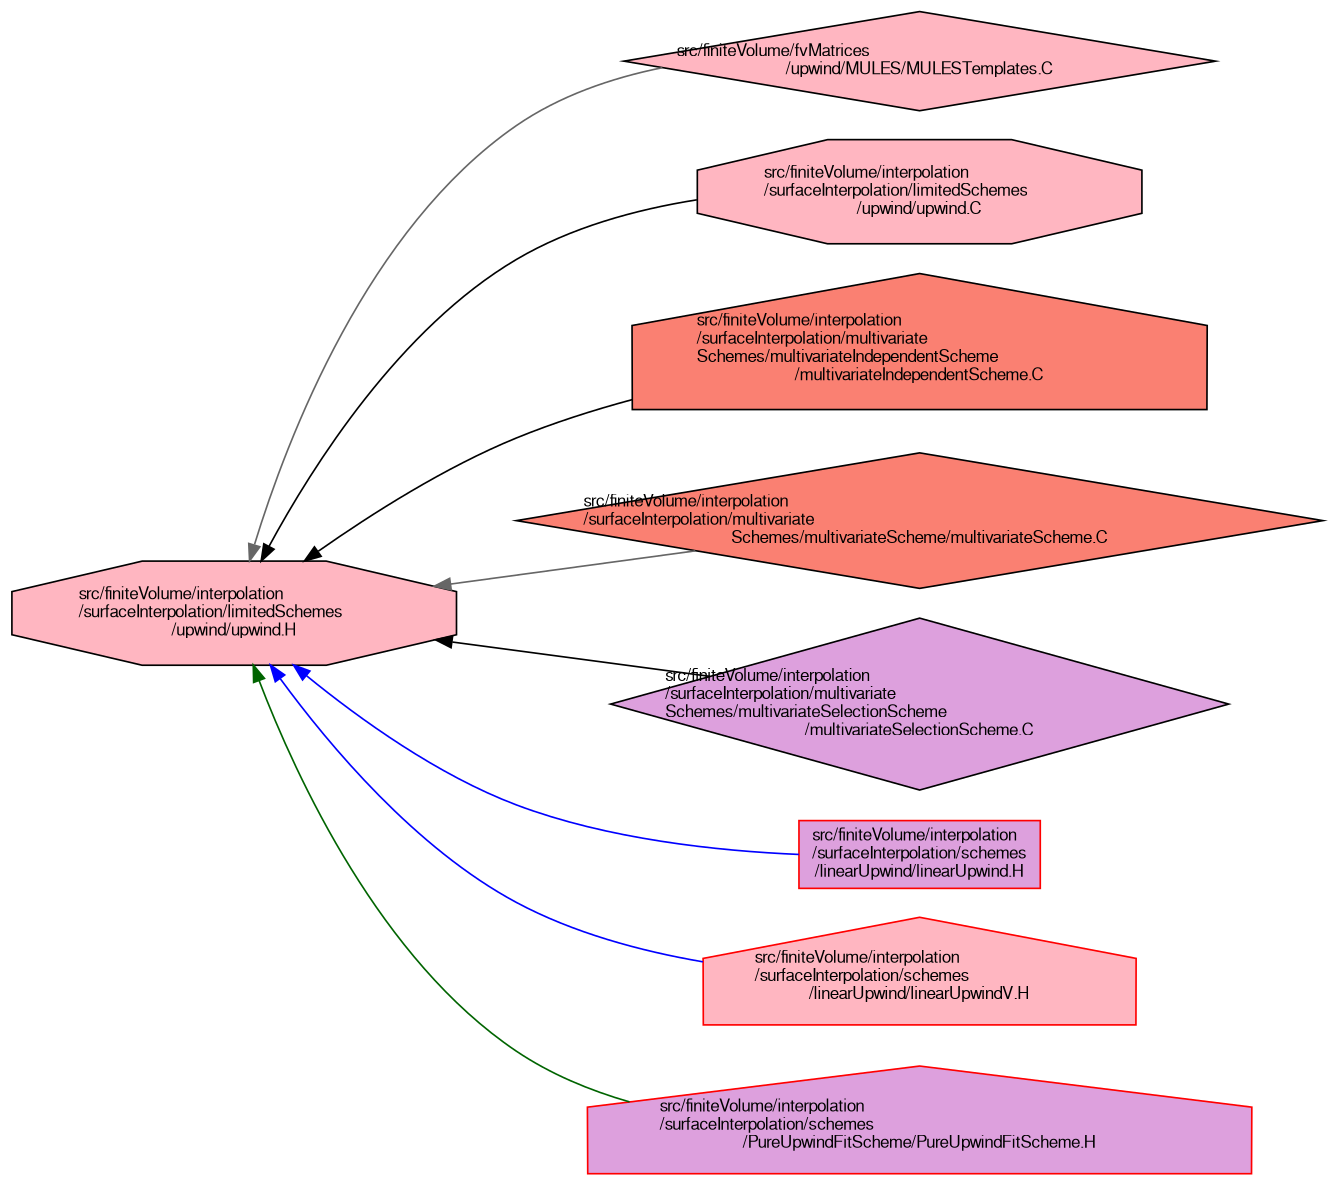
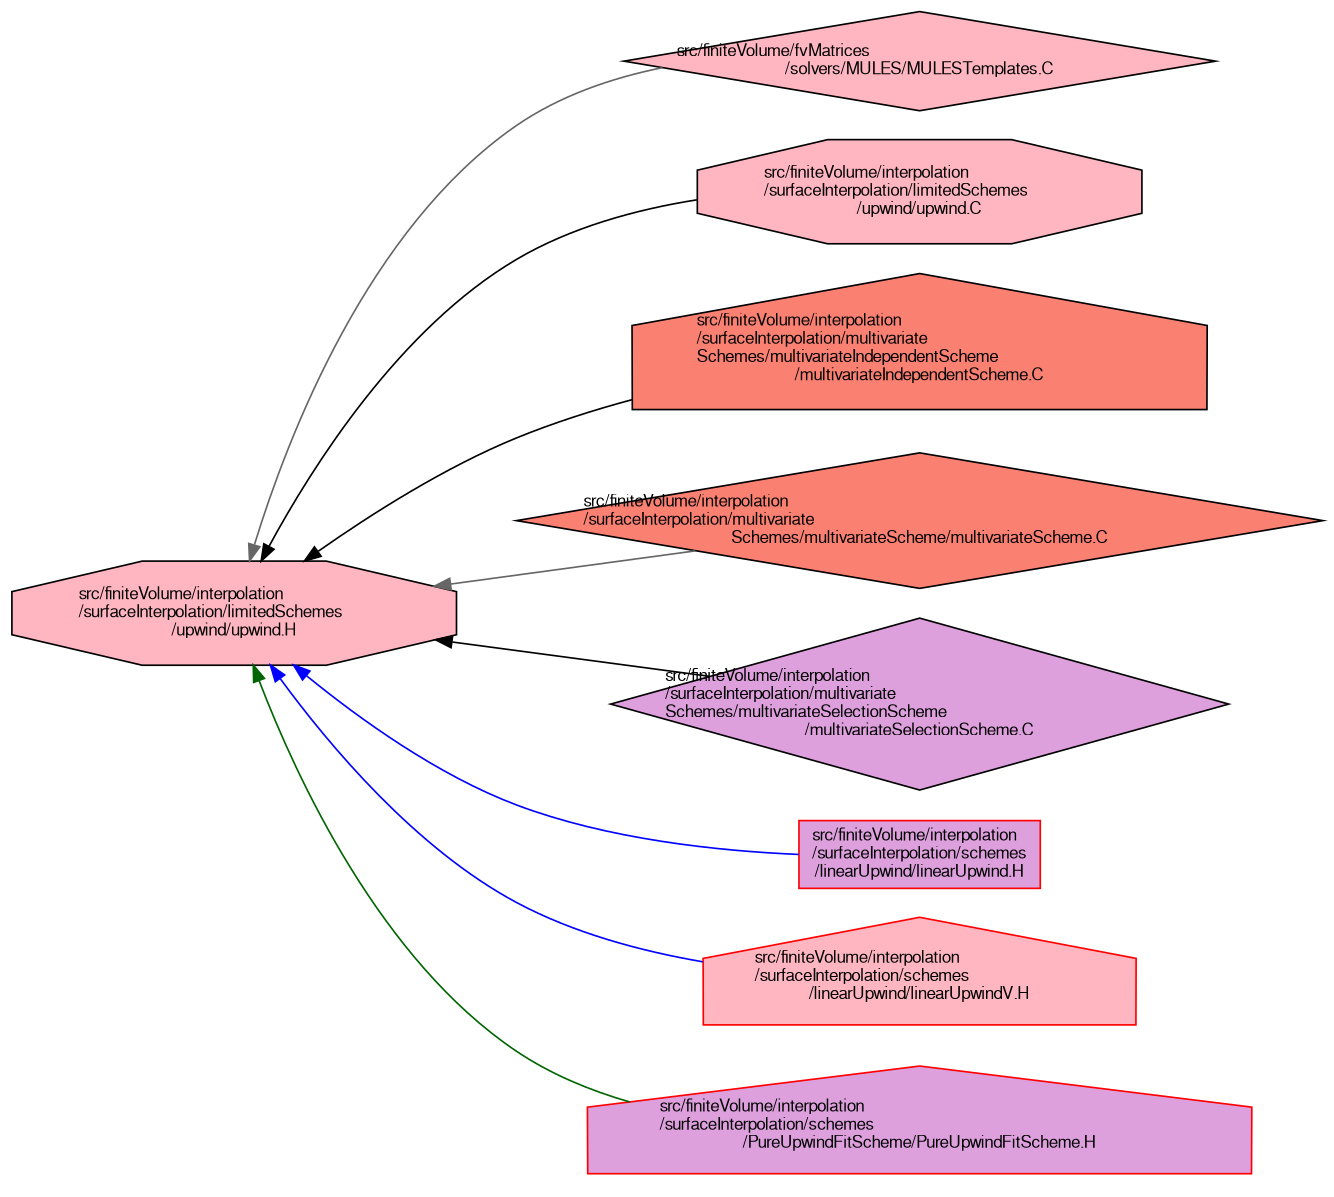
  digraph {
    rankdir=LR
    node [color=black fillcolor=lightpink fontname=FreeSans fontsize=10 shape=diamond style=filled]
    edge [color=black dir=back fontname=FreeSans fontsize=10 labelfontname=FreeSans labelfontsize=10 style=solid]
    n1 [fontcolor=black height=0.2 label="src/finiteVolume/interpolation\l/surfaceInterpolation/limitedSchemes\l/upwind/upwind.H" shape=octagon width=0.4]
-   n2 [height=0.2 label="src/finiteVolume/fvMatrices\l/upwind/MULES/MULESTemplates.C" width=0.4]
+   n2 [height=0.2 label="src/finiteVolume/fvMatrices\l/solvers/MULES/MULESTemplates.C" width=0.4]
    n3 [height=0.2 label="src/finiteVolume/interpolation\l/surfaceInterpolation/limitedSchemes\l/upwind/upwind.C" shape=octagon width=0.4]
    n4 [height=0.2 label="src/finiteVolume/interpolation\l/surfaceInterpolation/multivariate\lSchemes/multivariateIndependentScheme\l/multivariateIndependentScheme.C" shape=house width=0.4 fillcolor=salmon]
    n5 [height=0.2 label="src/finiteVolume/interpolation\l/surfaceInterpolation/multivariate\lSchemes/multivariateScheme/multivariateScheme.C" width=0.4 fillcolor=salmon]
    n6 [height=0.2 label="src/finiteVolume/interpolation\l/surfaceInterpolation/multivariate\lSchemes/multivariateSelectionScheme\l/multivariateSelectionScheme.C" width=0.4 fillcolor=plum]
    n7 [color=red height=0.2 label="src/finiteVolume/interpolation\l/surfaceInterpolation/schemes\l/linearUpwind/linearUpwind.H" shape=box width=0.4 fillcolor=plum]
    n8 [color=red height=0.2 label="src/finiteVolume/interpolation\l/surfaceInterpolation/schemes\l/linearUpwind/linearUpwindV.H" shape=house width=0.4]
    n9 [color=red height=0.2 label="src/finiteVolume/interpolation\l/surfaceInterpolation/schemes\l/PureUpwindFitScheme/PureUpwindFitScheme.H" shape=house width=0.4 fillcolor=plum]
    n1 -> n2 [color=gray40]
    n1 -> n3
    n1 -> n4
    n1 -> n5 [color=gray40]
    n1 -> n6
    n1 -> n7 [color=blue]
    n1 -> n8 [color=blue]
    n1 -> n9 [color=darkgreen]
  }
